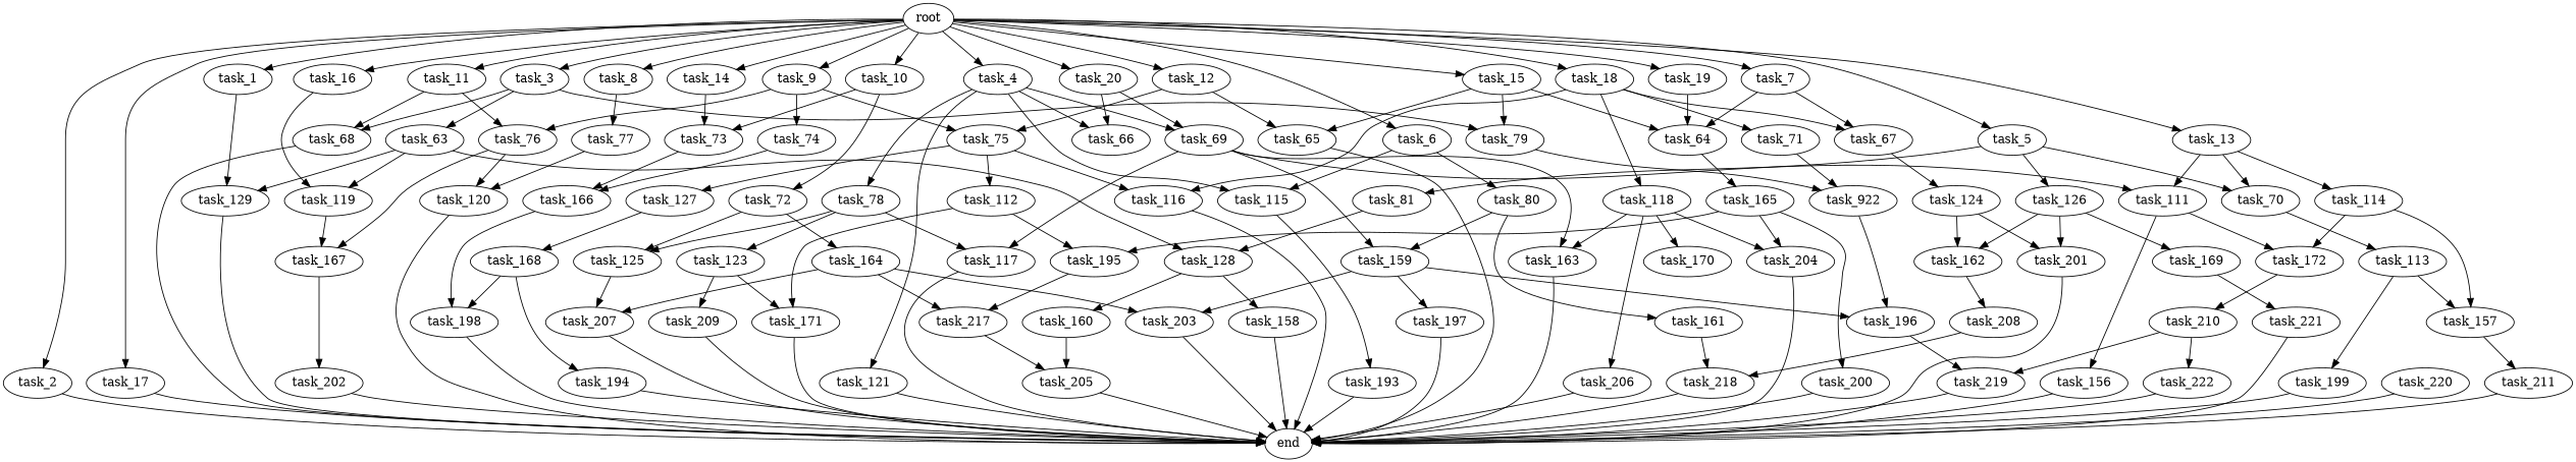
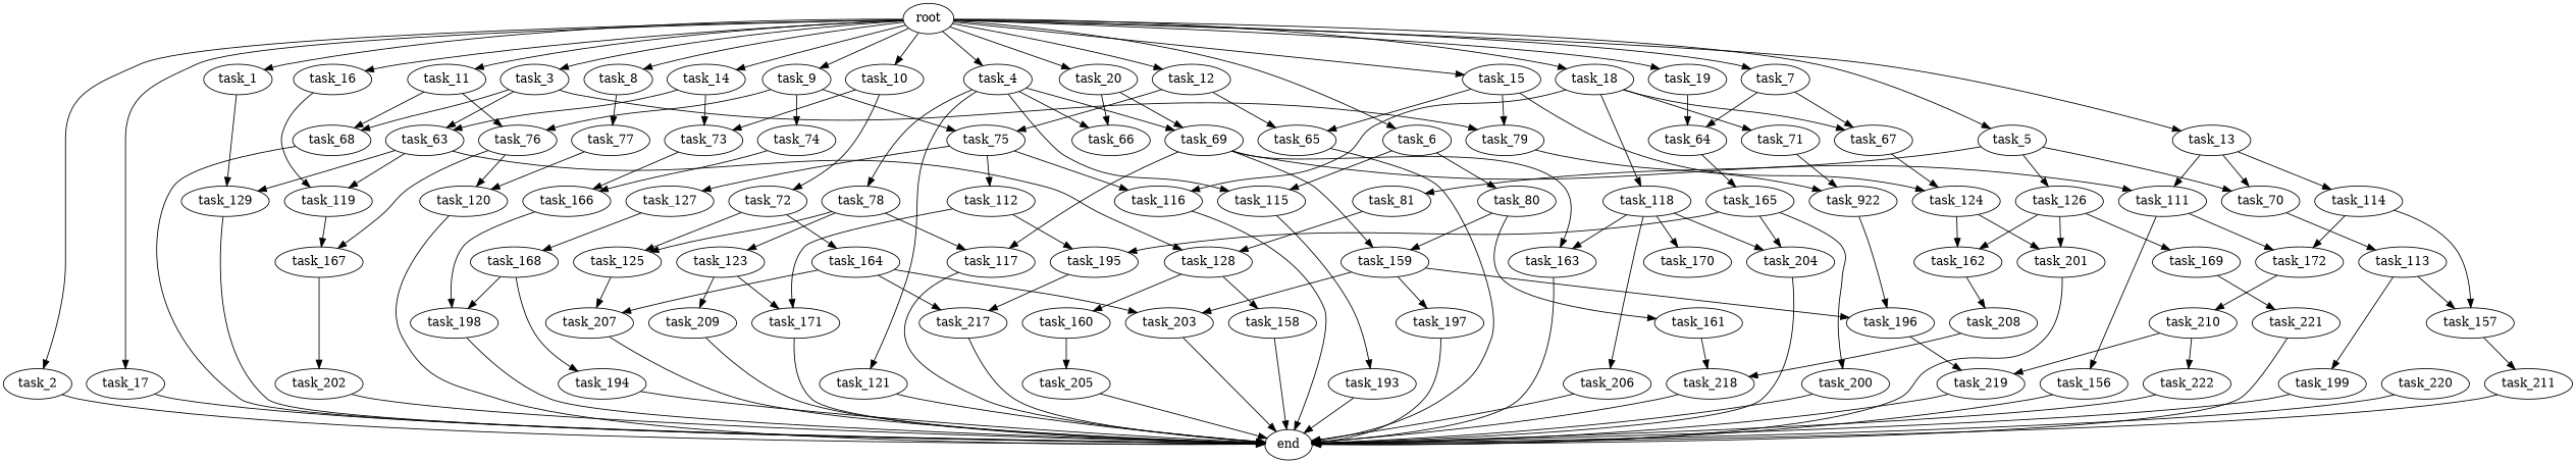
  digraph {
    root
    task_1
    task_2
    task_3
    task_4
    task_5
    task_6
    task_7
    task_8
    task_9
    task_10
    task_11
    task_12
    task_13
    task_14
    task_15
    task_16
    task_17
    task_18
    task_19
    task_20
    task_129
    end
    task_63
    task_68
    task_79
    task_66
    task_69
    task_78
    task_115
    task_121
    task_70
    task_81
    task_126
    task_80
    task_64
    task_67
    task_77
    task_74
    task_75
    task_76
    task_72
    task_73
    task_65
    task_111
    task_114
    task_124
    task_119
    task_71
    task_116
    task_118
    task_128
    n53 [label=task_922]
    task_117
    task_159
    task_163
    task_125
    task_123
    task_193
    task_113
    task_162
    task_201
    task_169
    task_161
    task_165
    task_120
    task_166
    task_112
    task_127
    task_167
    task_164
    task_156
    task_172
    task_157
    task_170
    task_204
    task_206
    task_158
    task_160
    task_195
    task_200
    task_171
    task_196
    task_197
    task_203
    task_199
    task_207
    task_217
    task_198
    task_168
    task_202
    task_209
    task_218
    task_210
    task_211
    task_219
    task_208
    task_221
    task_194
    task_205
    task_220
    task_222
    root -> task_1
    root -> task_2
    root -> task_3
    root -> task_4
    root -> task_5
    root -> task_6
    root -> task_7
    root -> task_8
    root -> task_9
    root -> task_10
    root -> task_11
    root -> task_12
    root -> task_13
    root -> task_14
    root -> task_15
    root -> task_16
    root -> task_17
    root -> task_18
    root -> task_19
    root -> task_20
    task_1 -> task_129
    task_2 -> end
    task_3 -> task_63
    task_3 -> task_68
    task_3 -> task_79
    task_4 -> task_66
    task_4 -> task_69
    task_4 -> task_78
    task_4 -> task_115
    task_4 -> task_121
    task_5 -> task_70
    task_5 -> task_81
    task_5 -> task_126
    task_6 -> task_115
    task_6 -> task_80
    task_7 -> task_64
    task_7 -> task_67
    task_8 -> task_77
    task_9 -> task_74
    task_9 -> task_75
    task_9 -> task_76
    task_10 -> task_72
    task_10 -> task_73
    task_11 -> task_68
    task_11 -> task_76
    task_12 -> task_75
    task_12 -> task_65
    task_13 -> task_70
    task_13 -> task_111
    task_13 -> task_114
+   task_14 -> task_63
    task_14 -> task_73
    task_15 -> task_79
    task_15 -> task_65
-   task_15 -> task_64
+   task_15 -> task_124
    task_16 -> task_119
    task_17 -> end
    task_18 -> task_67
    task_18 -> task_71
    task_18 -> task_116
    task_18 -> task_118
    task_19 -> task_64
    task_20 -> task_66
    task_20 -> task_69
    task_129 -> end
    task_63 -> task_129
    task_63 -> task_119
    task_63 -> task_128
    task_68 -> end
    task_79 -> n53
    task_69 -> task_111
    task_69 -> task_117
    task_69 -> task_159
    task_69 -> task_163
    task_78 -> task_117
    task_78 -> task_125
    task_78 -> task_123
    task_115 -> task_193
    task_121 -> end
    task_70 -> task_113
    task_81 -> task_128
    task_126 -> task_162
    task_126 -> task_201
    task_126 -> task_169
    task_80 -> task_159
    task_80 -> task_161
    task_64 -> task_165
    task_67 -> task_124
    task_77 -> task_120
    task_74 -> task_166
    task_75 -> task_116
    task_75 -> task_112
    task_75 -> task_127
    task_76 -> task_120
    task_76 -> task_167
    task_72 -> task_125
    task_72 -> task_164
    task_73 -> task_166
    task_65 -> end
    task_111 -> task_156
    task_111 -> task_172
    task_114 -> task_172
    task_114 -> task_157
    task_124 -> task_162
    task_124 -> task_201
    task_119 -> task_167
    task_71 -> n53
    task_116 -> end
    task_118 -> task_163
    task_118 -> task_170
    task_118 -> task_204
    task_118 -> task_206
    task_128 -> task_158
    task_128 -> task_160
    n53 -> task_196
    task_117 -> end
    task_159 -> task_196
    task_159 -> task_197
    task_159 -> task_203
    task_163 -> end
    task_125 -> task_207
    task_123 -> task_171
    task_123 -> task_209
    task_193 -> end
    task_113 -> task_157
    task_113 -> task_199
    task_162 -> task_208
    task_201 -> end
    task_169 -> task_221
    task_161 -> task_218
    task_165 -> task_204
    task_165 -> task_195
    task_165 -> task_200
    task_120 -> end
    task_166 -> task_198
    task_112 -> task_195
    task_112 -> task_171
    task_127 -> task_168
    task_167 -> task_202
    task_164 -> task_203
    task_164 -> task_207
    task_164 -> task_217
    task_156 -> end
    task_172 -> task_210
    task_157 -> task_211
    task_204 -> end
    task_206 -> end
    task_158 -> end
    task_160 -> task_205
    task_195 -> task_217
    task_200 -> end
    task_171 -> end
    task_196 -> task_219
    task_197 -> end
    task_203 -> end
    task_199 -> end
    task_207 -> end
-   task_217 -> task_205
+   task_217 -> end
    task_198 -> end
    task_168 -> task_198
    task_168 -> task_194
    task_202 -> end
    task_209 -> end
    task_218 -> end
    task_210 -> task_219
    task_210 -> task_222
    task_211 -> end
    task_219 -> end
    task_208 -> task_218
    task_221 -> end
    task_194 -> end
    task_205 -> end
    task_220 -> end
    task_222 -> end
  }
